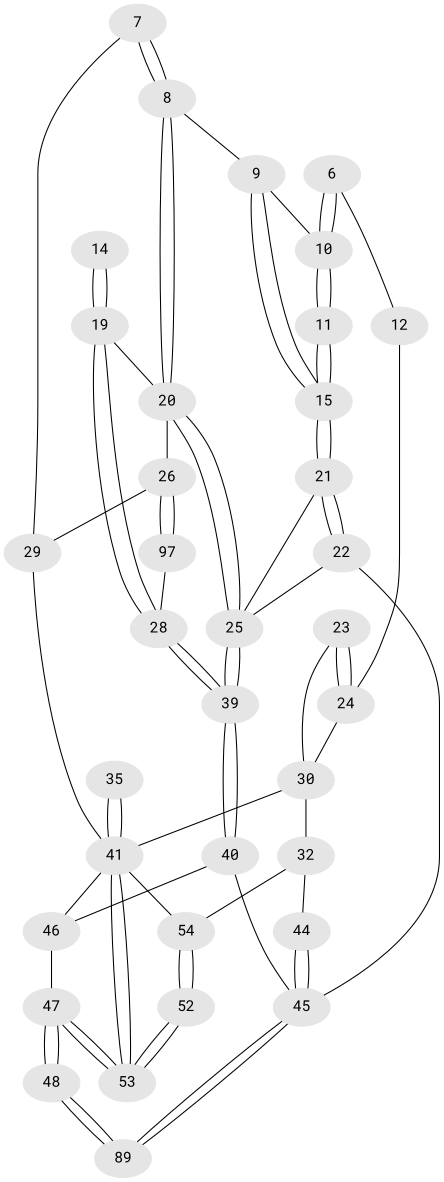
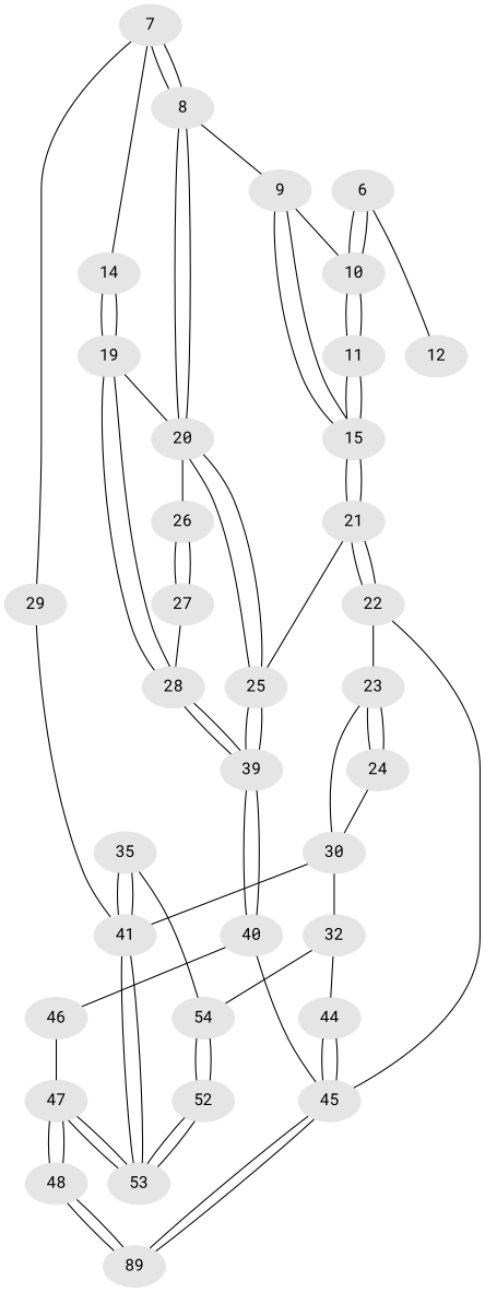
  graph {
    fontname="Roboto Mono"
    node [color=gray90 fontname="Roboto Mono" style=filled]
    edge [fontname="Roboto Mono"]
    6
    10
    12 [super="+5"]
    11
    24 [super="+18"]
    7 [super="+1"]
    8
    14
    29 [super="+3"]
    9
    20
    19
    41 [super="+4+16"]
    15
    26 [super="+13"]
    25
    21
    30 [super="+17"]
    46 [super="+39"]
    53
    28
-   27 [label=97]
+   27
    22
    n24 [label=39]
    23
    45 [super="+42+43"]
    n27 [label=89]
    32 [super="+31"]
    44
    n30 [label=54 super="+34+33"]
    40
    52
    35
    47
    48
    6 -- 10
    6 -- 10
    6 -- 12
    10 -- 11
    10 -- 11
-   12 -- 24
    11 -- 15
    11 -- 15
    24 -- 30 [weight=2]
    7 -- 8
    7 -- 8
+   7 -- 14
    7 -- 29
    8 -- 9
    8 -- 20
    8 -- 20
    14 -- 19
    14 -- 19
    29 -- 41
    9 -- 10
    9 -- 15
    9 -- 15
    20 -- 26
    20 -- 25
    20 -- 25
    19 -- 20
    19 -- 28
    19 -- 28
-   41 -- 46
    41 -- 53
    41 -- 53
    15 -- 21
    15 -- 21
-   26 -- 29 [weight=2]
    26 -- 27
    26 -- 27
    25 -- n24
    25 -- n24
    21 -- 25
    21 -- 22
    21 -- 22
    30 -- 41
    30 -- 32
    46 -- 47
    28 -- n24
    28 -- n24
    27 -- 28
-   22 -- 25
+   22 -- 23
    22 -- 45
    n24 -- 40
    n24 -- 40
    23 -- 24
    23 -- 24
    23 -- 30
    45 -- n27
    45 -- n27
    32 -- 44
    32 -- n30
    44 -- 45 [weight=2]
    44 -- 45
    n30 -- 52
    n30 -- 52
    40 -- 46
    40 -- 45
    52 -- 53
    52 -- 53
    35 -- 41 [weight=2]
    35 -- 41
-   41 -- n30
+   35 -- n30
    47 -- 53
    47 -- 53
    47 -- 48
    47 -- 48
    48 -- n27
    48 -- n27
  }
